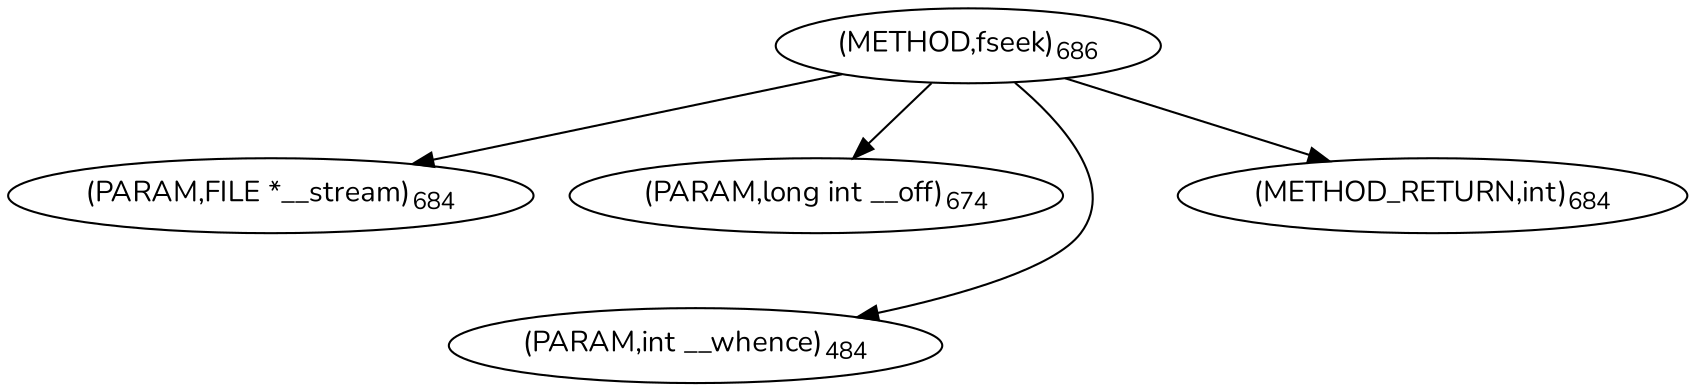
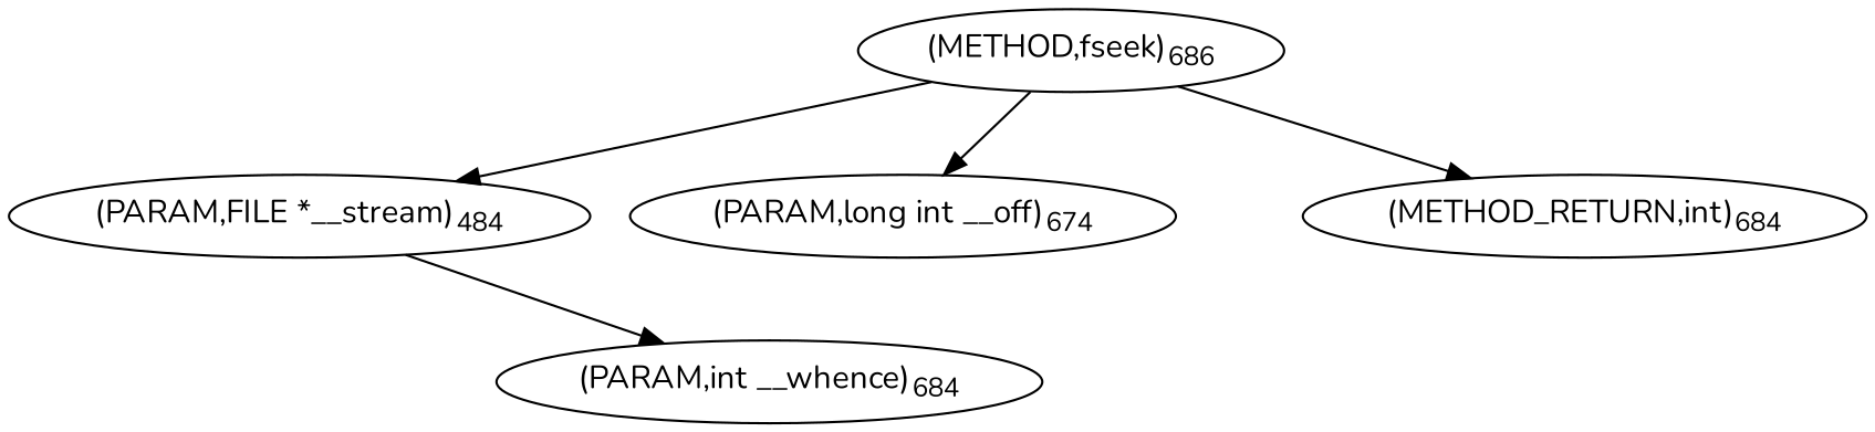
  digraph {
    fontname=Nunito
    node [fontname=Nunito]
    edge [fontname=Nunito]
    n1 [label=<(METHOD,fseek)<SUB>686</SUB>>]
-   n2 [label=<(PARAM,FILE *__stream)<SUB>684</SUB>>]
+   n2 [label=<(PARAM,FILE *__stream)<SUB>484</SUB>>]
    n3 [label=<(PARAM,long int __off)<SUB>674</SUB>>]
-   n4 [label=<(PARAM,int __whence)<SUB>484</SUB>>]
+   n4 [label=<(PARAM,int __whence)<SUB>684</SUB>>]
    n5 [label=<(METHOD_RETURN,int)<SUB>684</SUB>>]
    n1 -> n2
    n1 -> n3
-   n1 -> n4
+   n2 -> n4
    n1 -> n5
  }
